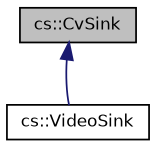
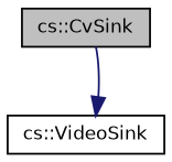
  digraph {
    node [color=black fontname=Helvetica fontsize=10 shape=record style=filled]
    n1 [fillcolor=grey75 fontcolor=black height=0.2 label="cs::CvSink" width=0.4]
    n2 [fillcolor=white height=0.2 label="cs::VideoSink" width=0.4]
-   n1 -> n2 [color=midnightblue dir=back fontname=Helvetica fontsize=10 labelfontname=Helvetica labelfontsize=10 style=solid]
+   n2 -> n1 [color=midnightblue dir=back fontname=Helvetica fontsize=10 labelfontname=Helvetica labelfontsize=10 style=solid]
  }
